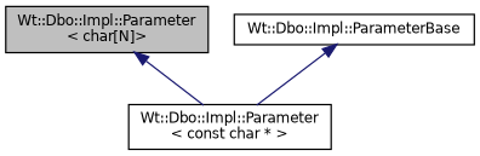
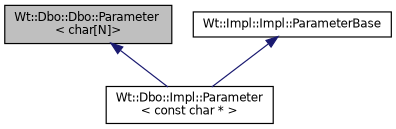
  digraph {
    node [color=black fillcolor=white fontname=Helvetica fontsize=10 shape=record style=filled]
    edge [color=midnightblue dir=back fontname=Helvetica fontsize=10 labelfontname=Helvetica labelfontsize=10 style=solid]
-   n1 [fillcolor=grey75 fontcolor=black height=0.2 label="Wt::Dbo::Impl::Parameter\l\< char[N]\>" width=0.4]
+   n1 [fillcolor=grey75 fontcolor=black height=0.2 label="Wt::Dbo::Dbo::Parameter\l\< char[N]\>" width=0.4]
    n2 [height=0.2 label="Wt::Dbo::Impl::Parameter\l\< const char * \>" width=0.4]
-   n3 [height=0.2 label="Wt::Dbo::Impl::ParameterBase" width=0.4]
+   n3 [height=0.2 label="Wt::Impl::Impl::ParameterBase" width=0.4]
    n1 -> n2
    n3 -> n2
  }
